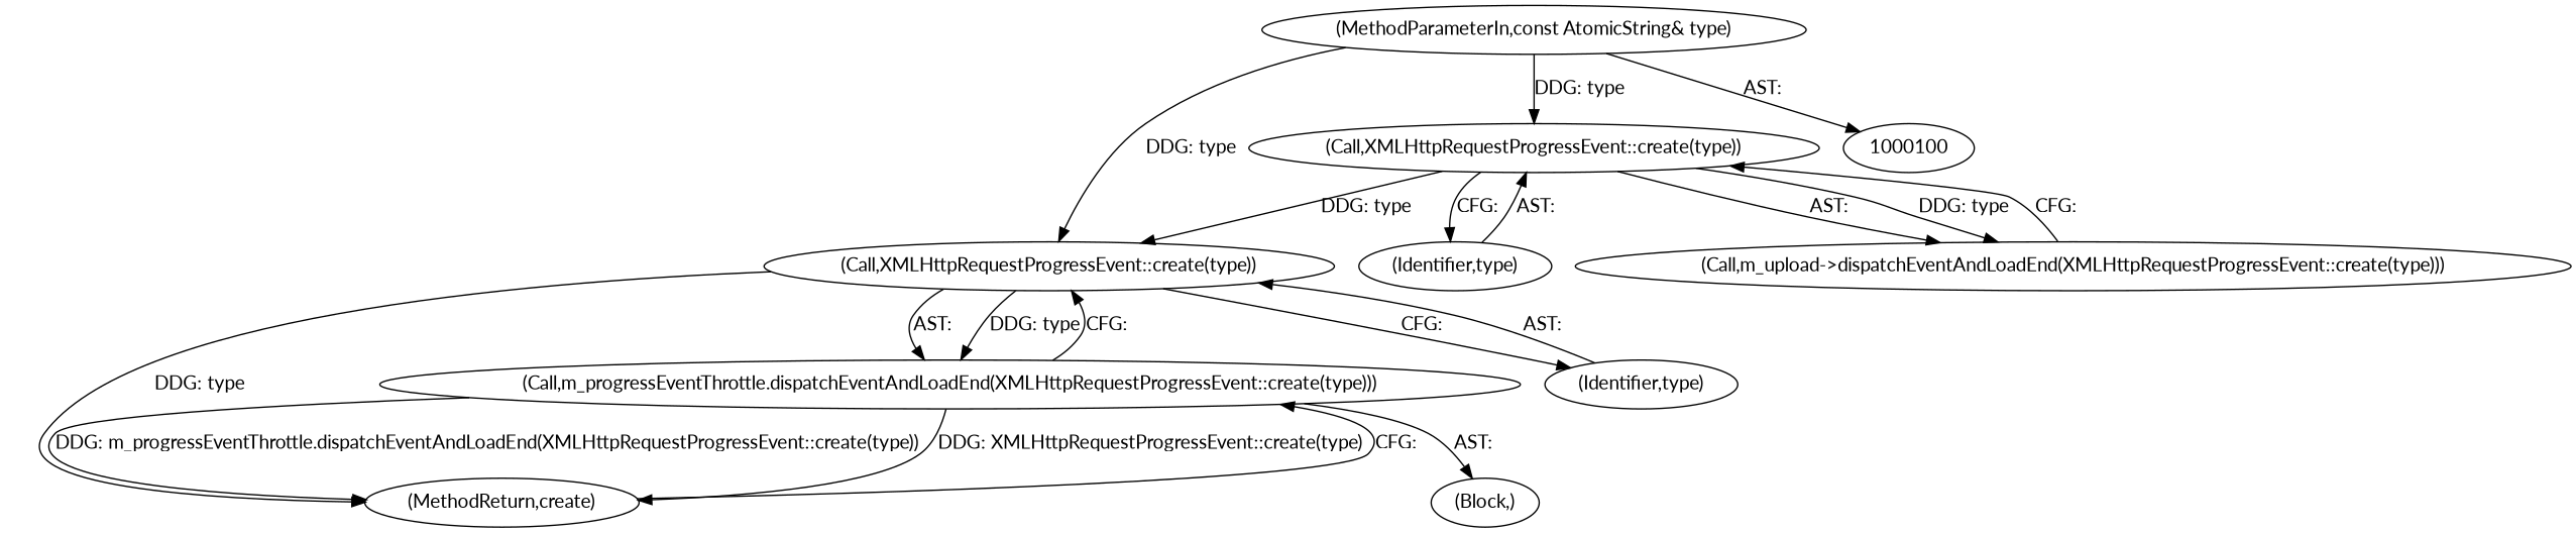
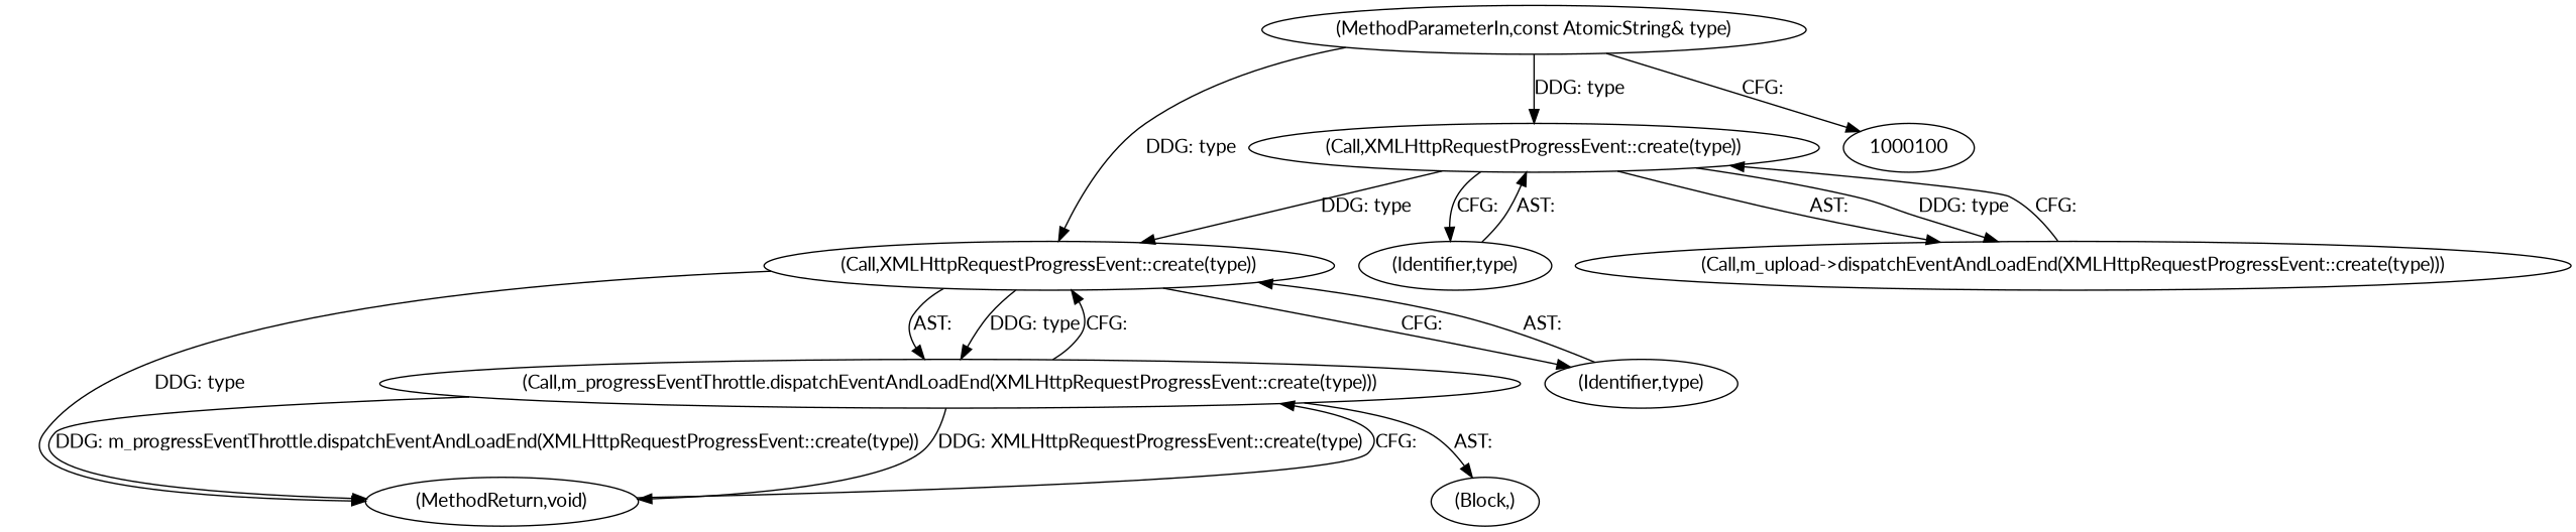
  digraph {
    fontname=Lato
    node [fontname=Lato]
    edge [fontname=Lato]
    n1 [label="(Call,XMLHttpRequestProgressEvent::create(type))"]
    n2 [label="(Call,m_progressEventThrottle.dispatchEventAndLoadEnd(XMLHttpRequestProgressEvent::create(type)))"]
-   n3 [label="(MethodReturn,create)"]
+   n3 [label="(MethodReturn,void)"]
    n4 [label="(Identifier,type)"]
    n5 [label="(Block,)"]
    n6 [label="(Call,XMLHttpRequestProgressEvent::create(type))"]
    n7 [label="(Identifier,type)"]
    n8 [label="(Call,m_upload->dispatchEventAndLoadEnd(XMLHttpRequestProgressEvent::create(type)))"]
    n9 [label="(MethodParameterIn,const AtomicString& type)"]
    1000100
    n1 -> n2 [label="AST: "]
    n1 -> n2 [label="DDG: type"]
    n1 -> n3 [label="DDG: type"]
    n1 -> n4 [label="CFG: "]
    n2 -> n1 [label="CFG: "]
    n2 -> n3 [label="DDG: m_progressEventThrottle.dispatchEventAndLoadEnd(XMLHttpRequestProgressEvent::create(type))"]
    n2 -> n3 [label="DDG: XMLHttpRequestProgressEvent::create(type)"]
    n2 -> n5 [label="AST: "]
    n3 -> n2 [label="CFG: "]
    n4 -> n1 [label="AST: "]
    n6 -> n1 [label="DDG: type"]
    n6 -> n7 [label="CFG: "]
    n6 -> n8 [label="AST: "]
    n6 -> n8 [label="DDG: type"]
    n7 -> n6 [label="AST: "]
    n8 -> n6 [label="CFG: "]
    n9 -> n1 [label="DDG: type"]
    n9 -> n6 [label="DDG: type"]
-   n9 -> 1000100 [label="AST: "]
+   n9 -> 1000100 [label="CFG: "]
  }
